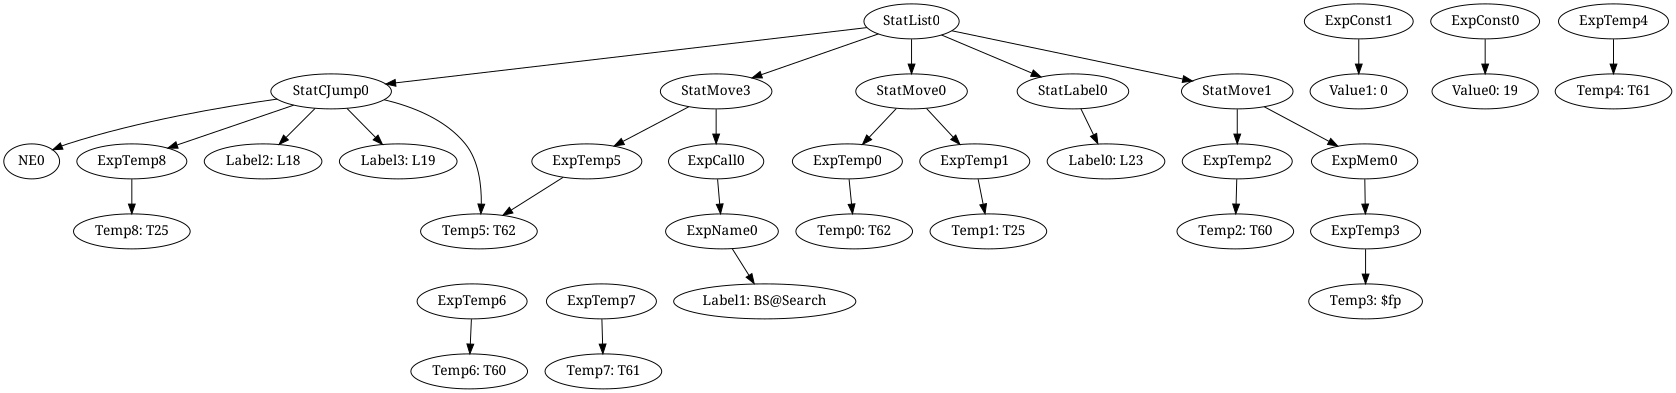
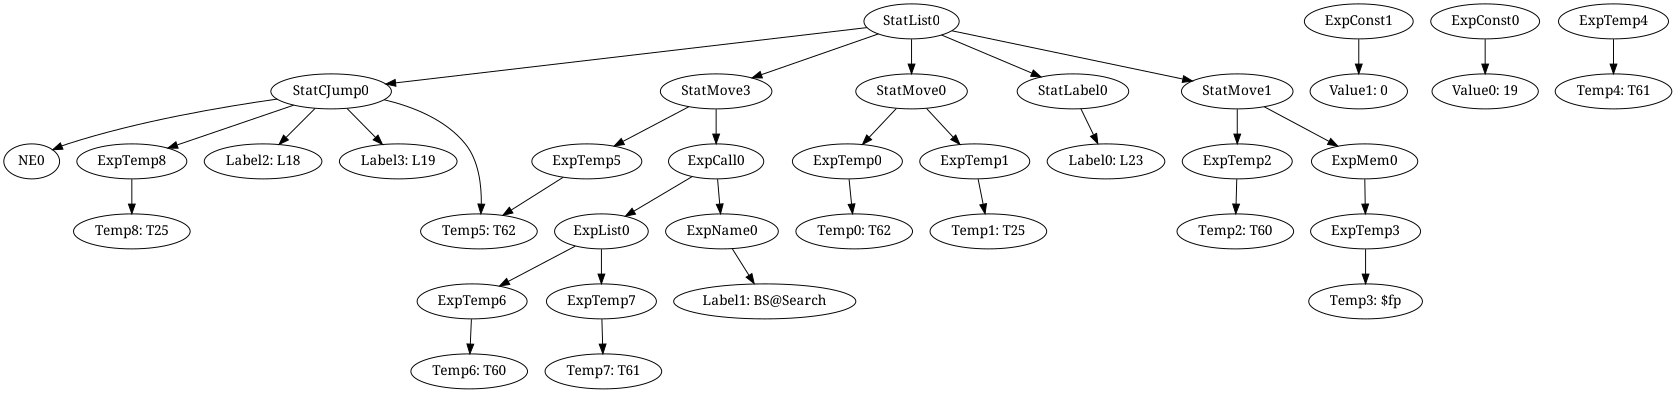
  digraph {
    fontname="Noto Serif"
    ordering=out
    node [fontname="Noto Serif"]
    edge [fontname="Noto Serif"]
    StatCJump0
    NE0
    ExpTemp8
    "Label2: L18"
    "Label3: L19"
    "Temp5: T62"
    "Temp8: T25"
    ExpConst1
    "Value1: 0"
+   ExpList0
    ExpTemp6
    ExpTemp7
    "Temp6: T60"
    "Temp7: T61"
    ExpName0
    "Label1: BS@Search"
    StatMove3
    ExpTemp5
    ExpCall0
    ExpConst0
    "Value0: 19"
    StatMove0
    ExpTemp0
    ExpTemp1
    "Temp0: T62"
    "Temp1: T25"
    StatList0
    StatLabel0
    StatMove1
    "Label0: L23"
    ExpTemp2
    ExpMem0
    "Temp2: T60"
    ExpTemp3
    ExpTemp4
    "Temp4: T61"
    "Temp3: $fp"
    StatCJump0 -> NE0
    StatCJump0 -> ExpTemp8
    StatCJump0 -> "Label2: L18"
    StatCJump0 -> "Label3: L19"
    StatCJump0 -> "Temp5: T62"
    ExpTemp8 -> "Temp8: T25"
    ExpConst1 -> "Value1: 0"
+   ExpList0 -> ExpTemp6
+   ExpList0 -> ExpTemp7
    ExpTemp6 -> "Temp6: T60"
    ExpTemp7 -> "Temp7: T61"
    ExpName0 -> "Label1: BS@Search"
    StatMove3 -> ExpTemp5
    StatMove3 -> ExpCall0
    ExpTemp5 -> "Temp5: T62"
+   ExpCall0 -> ExpList0
    ExpCall0 -> ExpName0
    ExpConst0 -> "Value0: 19"
    StatMove0 -> ExpTemp0
    StatMove0 -> ExpTemp1
    ExpTemp0 -> "Temp0: T62"
    ExpTemp1 -> "Temp1: T25"
    StatList0 -> StatCJump0
    StatList0 -> StatMove3
    StatList0 -> StatMove0
    StatList0 -> StatLabel0
    StatList0 -> StatMove1
    StatLabel0 -> "Label0: L23"
    StatMove1 -> ExpTemp2
    StatMove1 -> ExpMem0
    ExpTemp2 -> "Temp2: T60"
    ExpMem0 -> ExpTemp3
    ExpTemp3 -> "Temp3: $fp"
    ExpTemp4 -> "Temp4: T61"
  }
